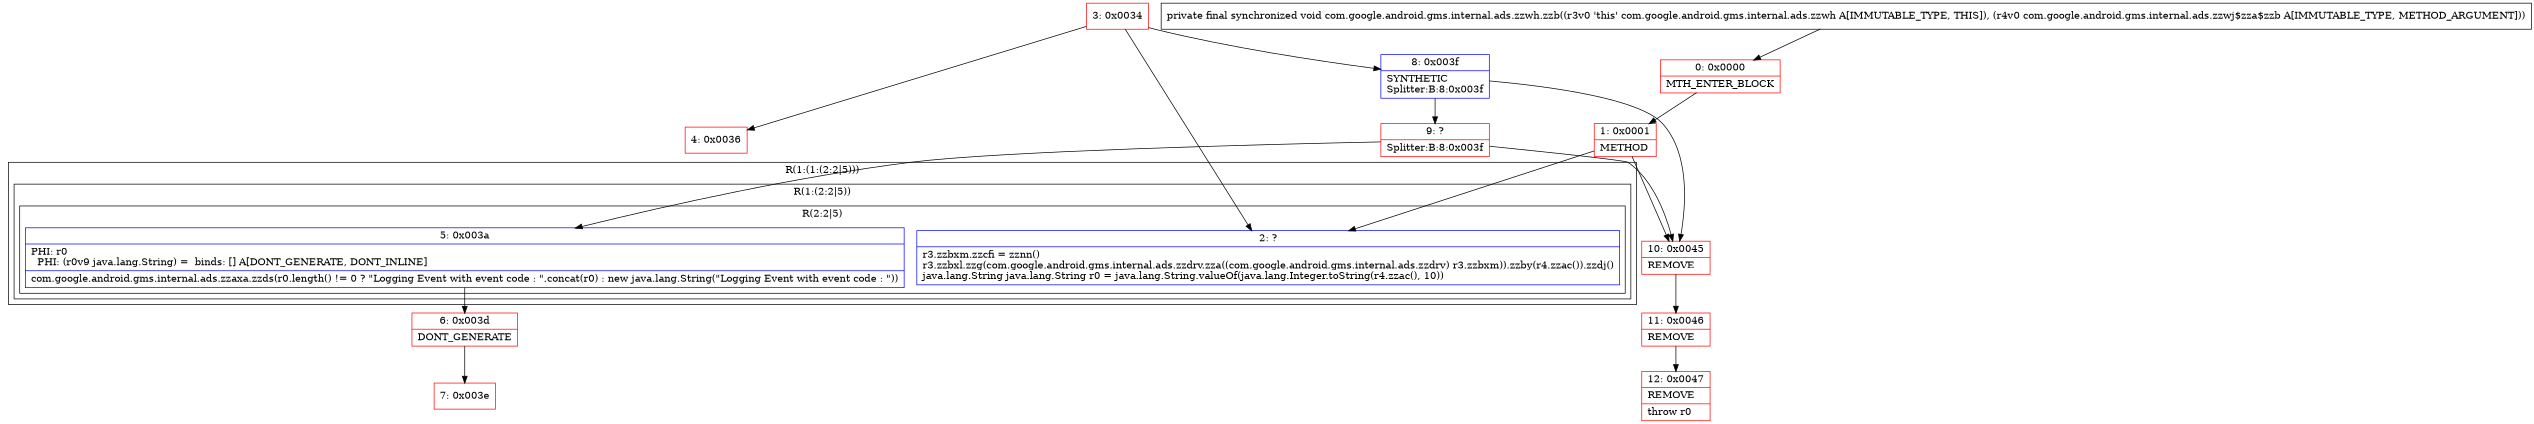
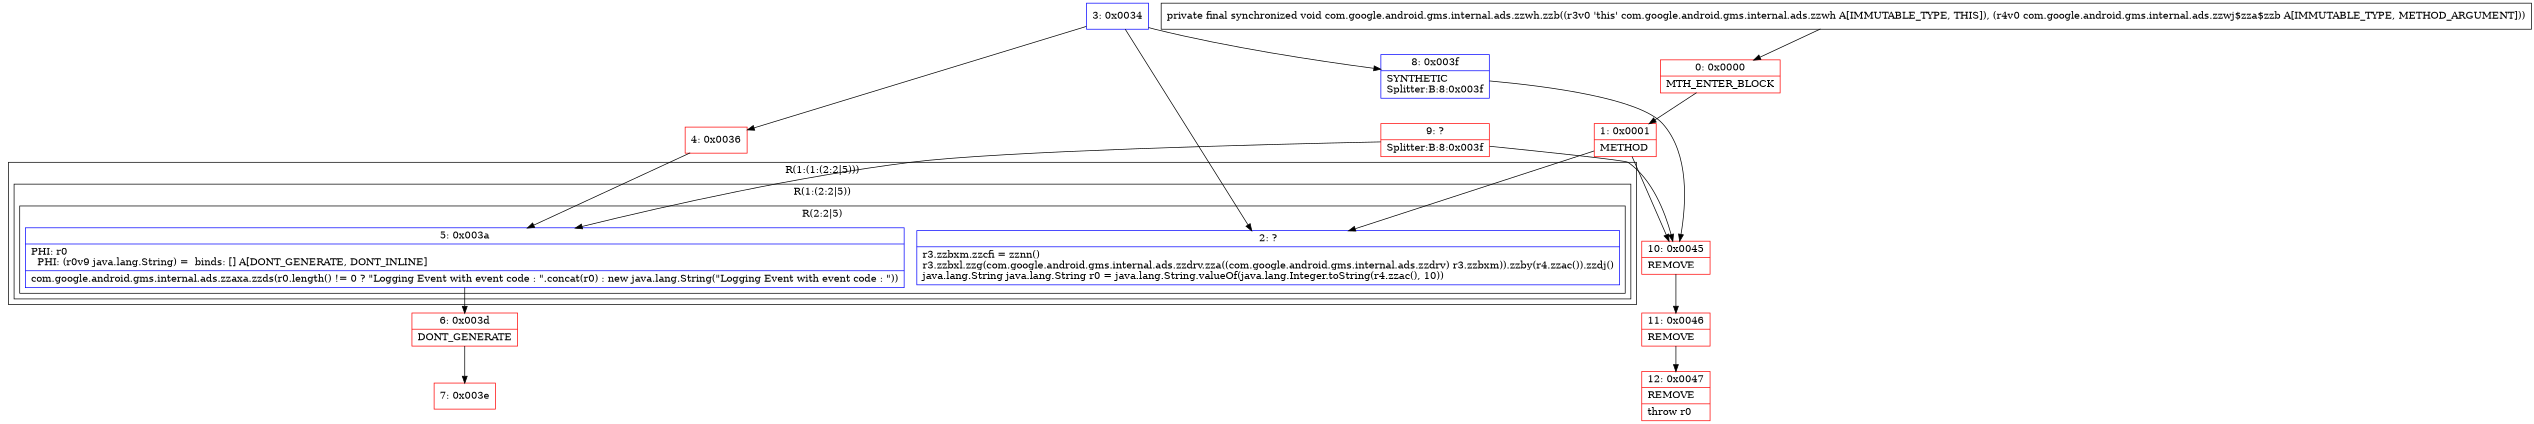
  digraph {
    node [color=red shape=record]
    n1 [color=blue label="{2\:\ ?|r3.zzbxm.zzcfi = zznn()\lr3.zzbxl.zzg(com.google.android.gms.internal.ads.zzdrv.zza((com.google.android.gms.internal.ads.zzdrv) r3.zzbxm)).zzby(r4.zzac()).zzdj()\ljava.lang.String java.lang.String r0 = java.lang.String.valueOf(java.lang.Integer.toString(r4.zzac(), 10))\l}"]
    n2 [color=blue label="{5\:\ 0x003a|PHI: r0 \l  PHI: (r0v9 java.lang.String) =  binds: [] A[DONT_GENERATE, DONT_INLINE]\l|com.google.android.gms.internal.ads.zzaxa.zzds(r0.length() != 0 ? \"Logging Event with event code : \".concat(r0) : new java.lang.String(\"Logging Event with event code : \"))\l}"]
    n3 [label="{6\:\ 0x003d|DONT_GENERATE\l}"]
-   n4 [label="{3\:\ 0x0034}"]
+   n4 [color=blue label="{3\:\ 0x0034}"]
    n5 [label="{4\:\ 0x0036}"]
    n6 [color=blue label="{8\:\ 0x003f|SYNTHETIC\lSplitter:B:8:0x003f\l}"]
    n7 [label="{7\:\ 0x003e}"]
    n8 [label="{0\:\ 0x0000|MTH_ENTER_BLOCK\l}"]
    n9 [label="{1\:\ 0x0001|METHOD\l}"]
    n10 [label="{10\:\ 0x0045|REMOVE\l}"]
    n11 [label="{11\:\ 0x0046|REMOVE\l}"]
    n12 [label="{9\:\ ?|Splitter:B:8:0x003f\l}"]
    n13 [label="{12\:\ 0x0047|REMOVE\l|throw r0\l}"]
    n14 [label="{private final synchronized void com.google.android.gms.internal.ads.zzwh.zzb((r3v0 'this' com.google.android.gms.internal.ads.zzwh A[IMMUTABLE_TYPE, THIS]), (r4v0 com.google.android.gms.internal.ads.zzwj$zza$zzb A[IMMUTABLE_TYPE, METHOD_ARGUMENT])) }" color=""]
    subgraph cluster_1 {
      label="R(1:(1:(2:2|5)))"
      subgraph cluster_2 {
        label="R(1:(2:2|5))"
        subgraph cluster_3 {
          label="R(2:2|5)"
          n1
          n2
        }
      }
    }
    n2 -> n3
    n3 -> n7
    n4 -> n1
    n4 -> n5
    n4 -> n6
+   n5 -> n2
    n6 -> n10
-   n6 -> n12
    n8 -> n9
    n9 -> n1
    n9 -> n10
    n10 -> n11
    n11 -> n13
    n12 -> n2
    n12 -> n10
    n14 -> n8
  }
